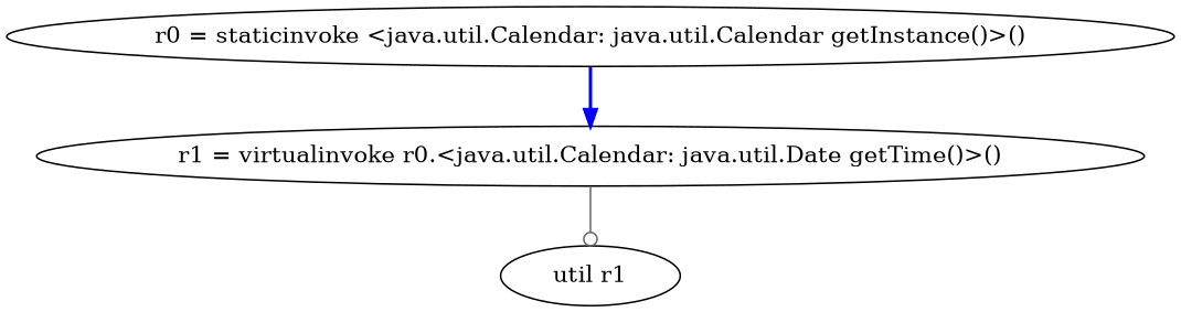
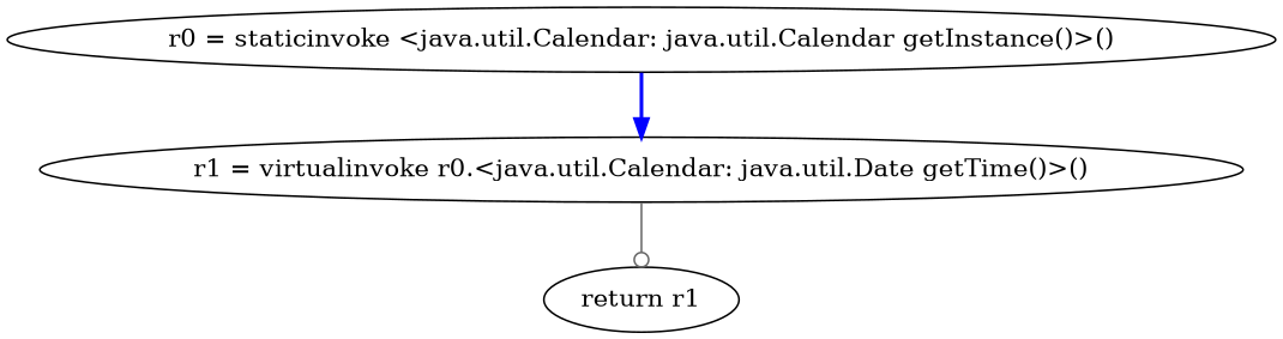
  digraph {
    "r0 = staticinvoke <java.util.Calendar: java.util.Calendar getInstance()>()"
    "r1 = virtualinvoke r0.<java.util.Calendar: java.util.Date getTime()>()"
-   "return r1" [label="util r1"]
+   "return r1"
    "r0 = staticinvoke <java.util.Calendar: java.util.Calendar getInstance()>()" -> "r1 = virtualinvoke r0.<java.util.Calendar: java.util.Date getTime()>()" [color=blue style=bold arrowhead=normal]
    "r1 = virtualinvoke r0.<java.util.Calendar: java.util.Date getTime()>()" -> "return r1" [color=gray40 style=solid arrowhead=odot]
  }
